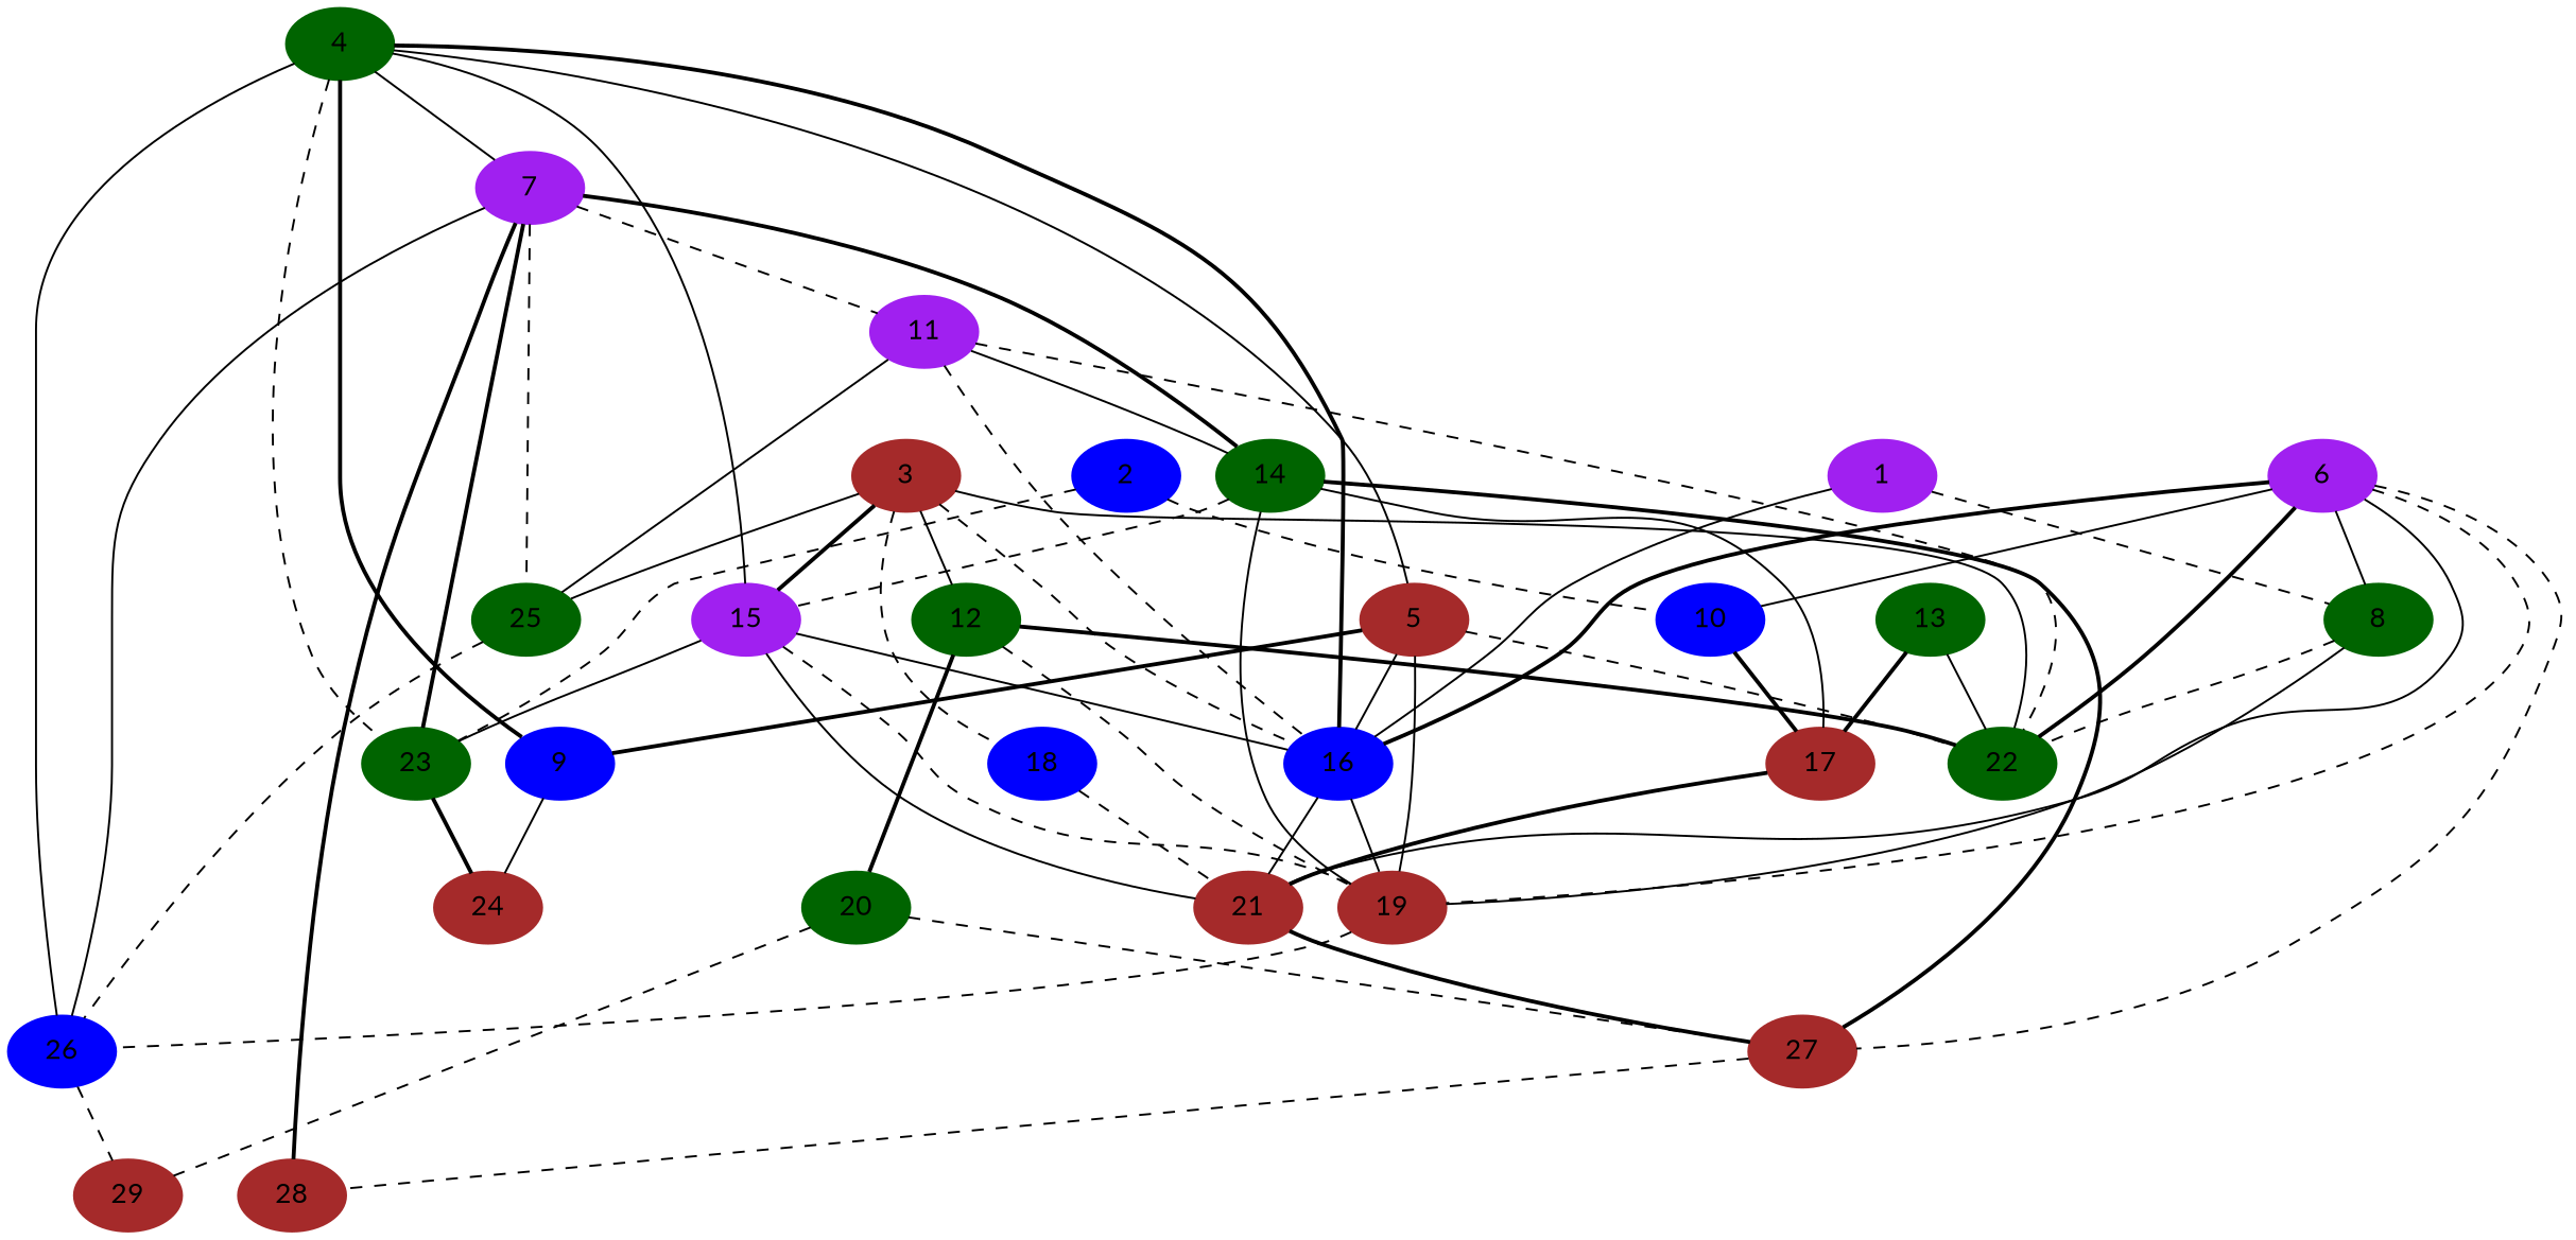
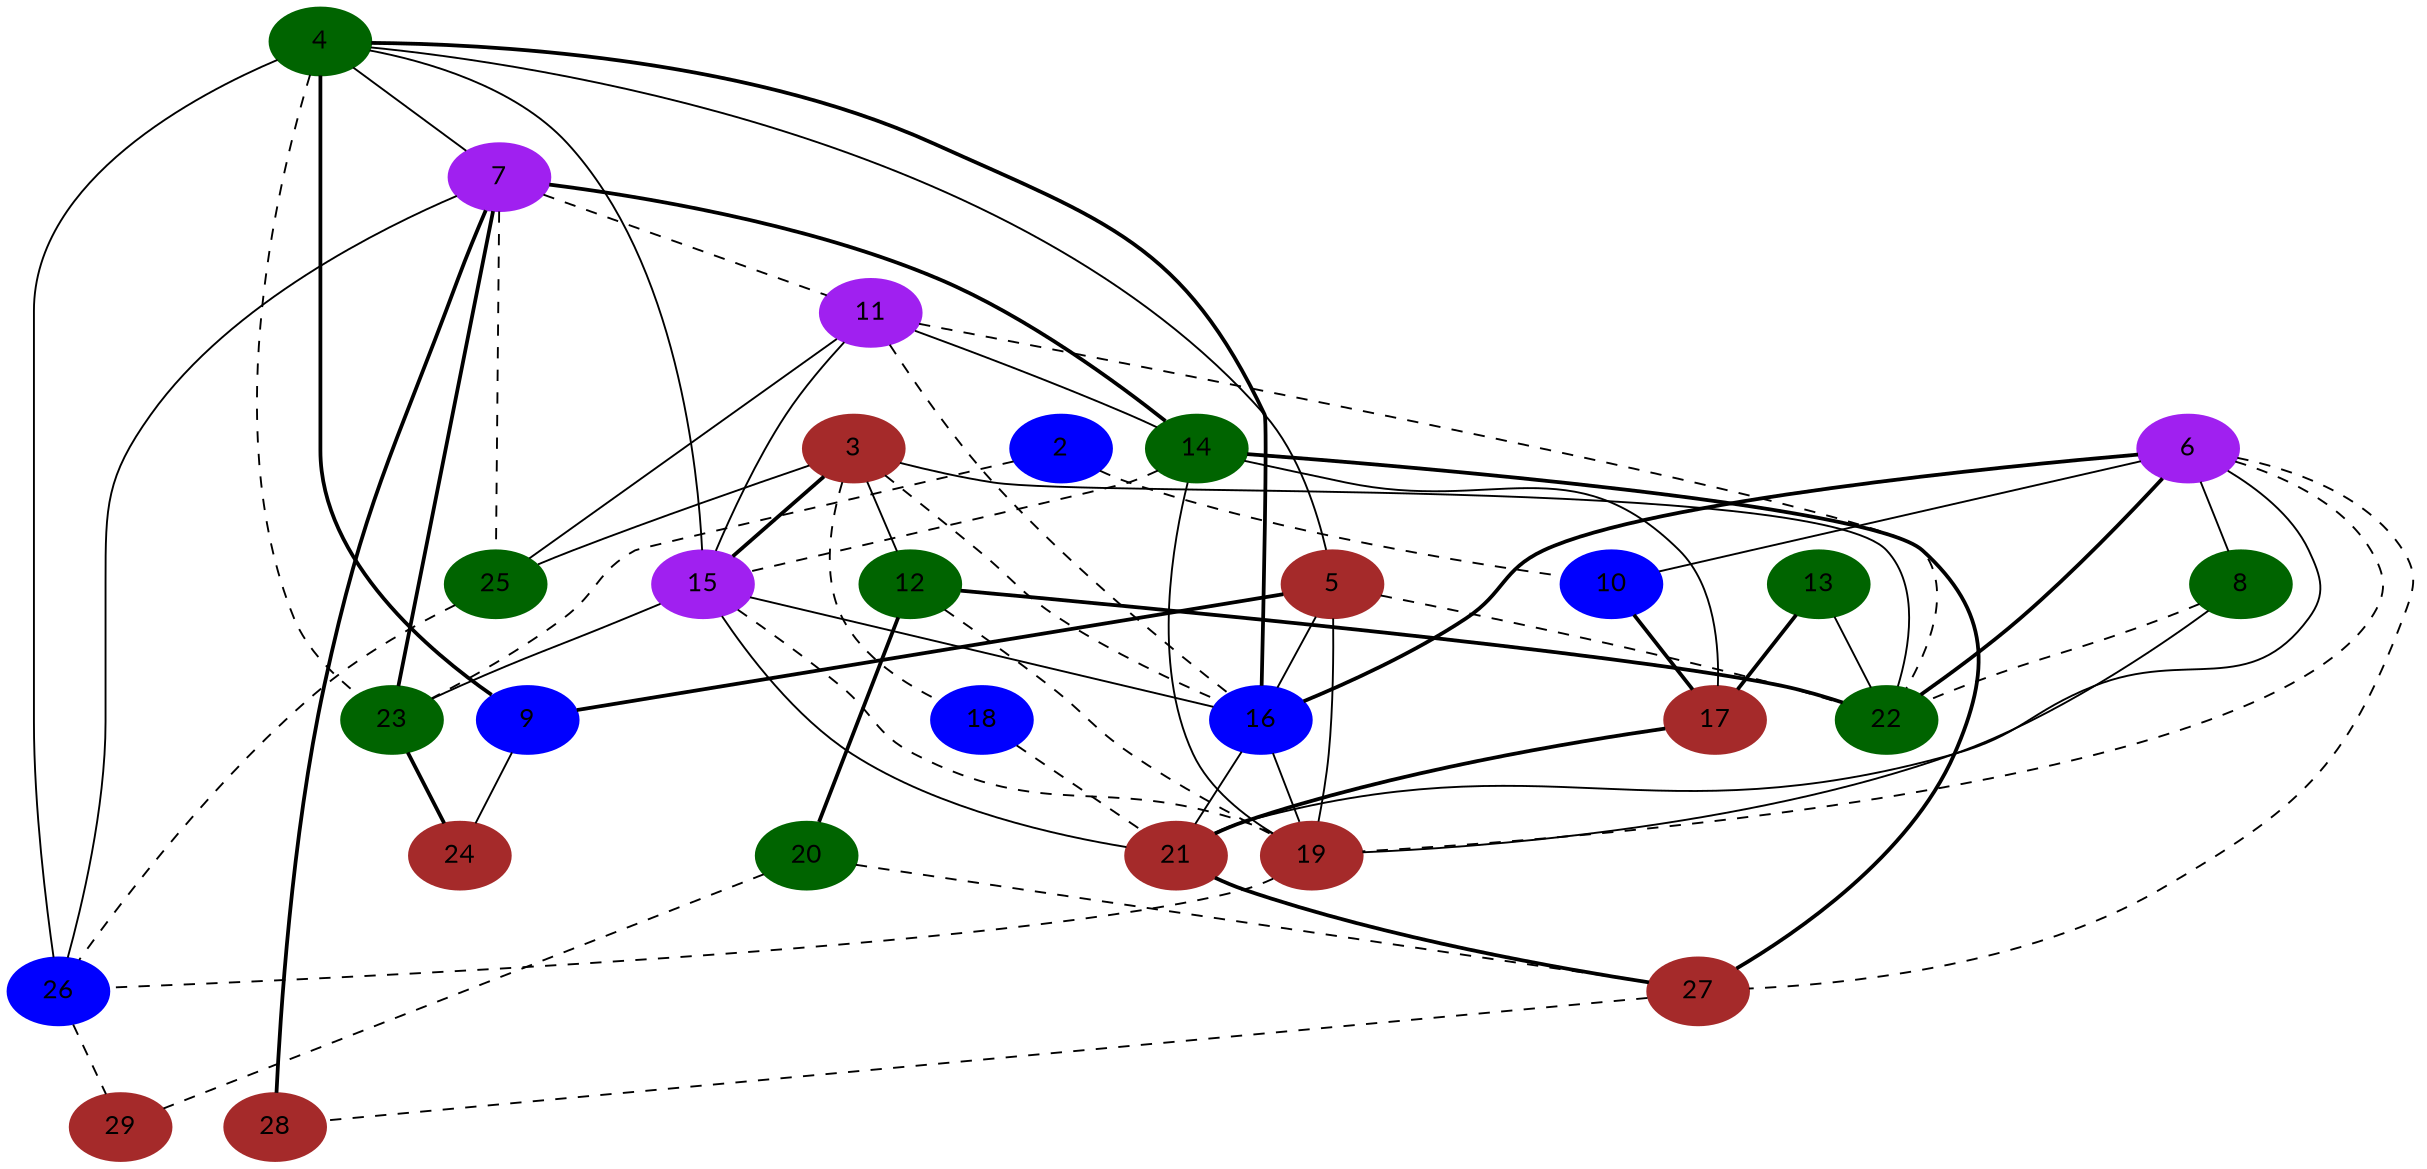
  graph {
    fontname=Lato
    node [color=darkgreen fontname=Lato style=filled]
    edge [fontname=Lato style=solid weight=1.0]
-   1 [color=purple]
    8
    16 [color=blue]
    22
    19 [color=brown]
    11 [color=purple]
    15 [color=purple]
    25
    14
    21 [color=brown]
    2 [color=blue]
    10 [color=blue]
    23
    17 [color=brown]
    24 [color=brown]
    3 [color=brown]
    12
    18 [color=blue]
    20
    26 [color=blue]
    4
    5 [color=brown]
    7 [color=purple]
    9 [color=blue]
    28 [color=brown]
    29 [color=brown]
    6 [color=purple]
    27 [color=brown]
    13
-   1 -- 8 [style=dashed]
-   1 -- 16
    8 -- 22 [style=dashed weight=2.0]
    8 -- 19
    16 -- 19
    16 -- 21
    19 -- 26 [style=dashed]
    11 -- 16 [style=dashed]
    11 -- 22 [style=dashed]
+   11 -- 15
    11 -- 25
    11 -- 14
    15 -- 16
    15 -- 19 [style=dashed]
    15 -- 21
    15 -- 23
    25 -- 26 [style=dashed]
    14 -- 19
    14 -- 15 [style=dashed]
    14 -- 17 [weight=2.0]
    14 -- 27 [style=bold]
    21 -- 27 [style=bold]
    2 -- 10 [style=dashed]
    2 -- 23 [style=dashed]
    10 -- 17 [style=bold]
    23 -- 24 [style=bold]
    17 -- 21 [style=bold]
    3 -- 16 [style=dashed]
    3 -- 22
    3 -- 15 [style=bold]
    3 -- 25
    3 -- 12
    3 -- 18 [style=dashed]
    12 -- 22 [style=bold weight=3.0]
    12 -- 19 [style=dashed]
    12 -- 20 [style=bold]
    18 -- 21 [style=dashed]
    20 -- 29 [style=dashed]
    20 -- 27 [style=dashed]
    26 -- 29 [style=dashed]
    4 -- 16 [style=bold]
    4 -- 15
    4 -- 23 [style=dashed weight=3.0]
    4 -- 26
    4 -- 5
    4 -- 7
    4 -- 9 [style=bold]
    5 -- 16
    5 -- 22 [style=dashed]
    5 -- 19
    5 -- 9 [style=bold]
    7 -- 11 [style=dashed]
    7 -- 25 [style=dashed weight=2.0]
    7 -- 14 [style=bold weight=2.0]
    7 -- 23 [style=bold weight=2.0]
    7 -- 26
    7 -- 28 [style=bold]
    9 -- 24
    6 -- 8
    6 -- 16 [style=bold]
    6 -- 22 [style=bold weight=3.0]
    6 -- 19 [style=dashed]
    6 -- 21
    6 -- 10
    6 -- 27 [style=dashed weight=2.0]
    27 -- 28 [style=dashed]
    13 -- 22
    13 -- 17 [style=bold]
  }
